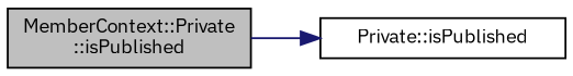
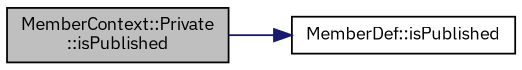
  digraph {
    rankdir=LR
    fontname="IBM Plex Sans"
    node [color=black fontname="IBM Plex Sans" fontsize=10 shape=record style=filled]
    n1 [fillcolor=grey75 fontcolor=black height=0.2 label="MemberContext::Private\l::isPublished" width=0.4]
-   n2 [fillcolor=white height=0.2 label="Private::isPublished" width=0.4]
+   n2 [fillcolor=white height=0.2 label="MemberDef::isPublished" width=0.4]
    n1 -> n2 [color=midnightblue fontname="IBM Plex Sans" fontsize=10 labelfontname=Helvetica labelfontsize=10 style=solid]
  }
